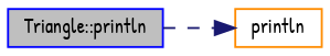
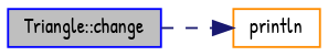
  digraph {
    rankdir=LR
    fontname="Patrick Hand"
    node [fontname="Patrick Hand" fontsize=10 shape=record]
-   n1 [color=blue fillcolor=grey75 fontcolor=black height=0.2 label="Triangle::println" style=filled width=0.4]
+   n1 [color=blue fillcolor=grey75 fontcolor=black height=0.2 label="Triangle::change" style=filled width=0.4]
    n2 [color=darkorange height=0.2 label=println width=0.4]
    n1 -> n2 [color=midnightblue fontname="Patrick Hand" fontsize=10 labelfontname=Helvetica labelfontsize=10 style=dashed]
  }
